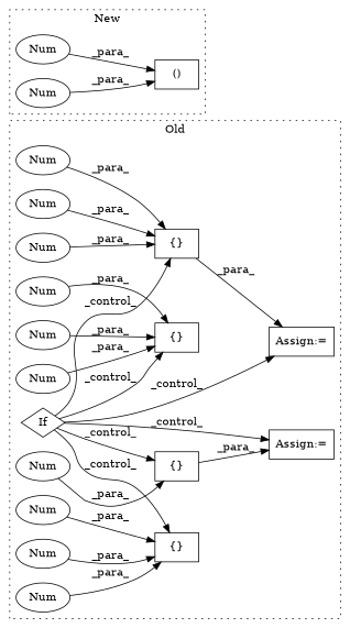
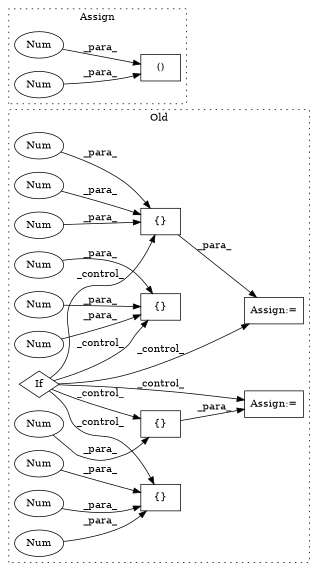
  digraph {
    rankdir=LR
    fontname="DejaVu Serif"
    node [a=76 l=1 shape=ellipse fontname="DejaVu Serif"]
    edge [fontname="DejaVu Serif"]
    n1 [a=59 l="1,0" label="{}" s="5206,5217" shape=box]
    n2 [a=68 label="Assign:=" s=5205 shape=box]
    n3 [a=96 l="0,14" label=If s="5118,5138" shape=diamond]
    n4 [label=Num s=5210]
    n5 [label=Num s=5213]
    n6 [label=Num s=5216]
    n7 [a=59 l="1,0" label="{}" s="5320,5337" shape=box]
    n8 [label=Num s=5336]
    n9 [a=59 l="1,0" label="{}" s="5163,5175" shape=box]
    n10 [l=3 label=Num s=5321]
    n11 [a=59 l="1,0" label="{}" s="5277,5289" shape=box]
    n12 [l=3 label=Num s=5326]
    n13 [label=Num s=5174]
    n14 [l=2 label=Num s=5284]
    n15 [label=Num s=5164]
    n16 [l=2 label=Num s=5170]
    n17 [a=68 label="Assign:=" s=5276 shape=box]
    n18 [a=54 l=6 label="()" s=5569 shape=box]
    n19 [l=4 label=Num s=5571]
    n20 [l=3 label=Num s=5566]
    subgraph cluster_1 {
      label=Old
      style=dotted
      n1
      n2
      n3
      n4
      n5
      n6
      n7
      n8
      n9
      n10
      n11
      n12
      n13
      n14
      n15
      n16
      n17
    }
    subgraph cluster_2 {
-     label=New
+     label=Assign
      style=dotted
      n18
      n19
      n20
    }
    n1 -> n2 [label=_para_]
    n3 -> n1 [label=_control_]
    n3 -> n2 [label=_control_]
    n3 -> n7 [label=_control_]
    n3 -> n9 [label=_control_]
    n3 -> n11 [label=_control_]
    n3 -> n17 [label=_control_]
    n4 -> n1 [label=_para_]
    n5 -> n1 [label=_para_]
    n6 -> n1 [label=_para_]
    n8 -> n7 [label=_para_]
    n10 -> n7 [label=_para_]
    n11 -> n17 [label=_para_]
    n12 -> n7 [label=_para_]
    n13 -> n9 [label=_para_]
    n14 -> n11 [label=_para_]
    n15 -> n9 [label=_para_]
    n16 -> n9 [label=_para_]
    n19 -> n18 [label=_para_]
    n20 -> n18 [label=_para_]
  }
